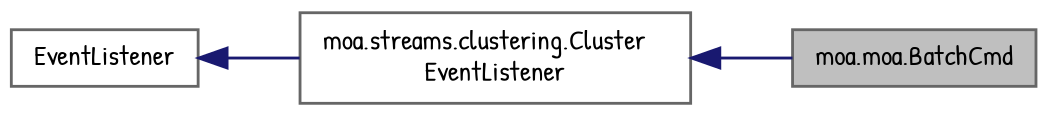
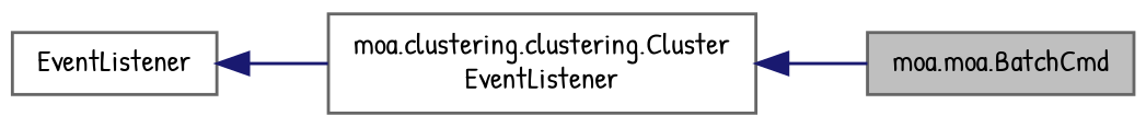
  digraph {
    fontname="Patrick Hand"
    rankdir=LR
    node [color=gray40 fillcolor=white fontname="Patrick Hand" fontsize=10 shape=record style=filled]
    edge [color=midnightblue dir=back fontname="Patrick Hand" fontsize=10 labelfontname=Helvetica labelfontsize=10 style=solid]
    n1 [fillcolor=grey75 fontcolor=black height=0.2 label="moa.moa.BatchCmd" width=0.4]
-   n2 [height=0.2 label="moa.streams.clustering.Cluster\lEventListener" width=0.4]
+   n2 [height=0.2 label="moa.clustering.clustering.Cluster\lEventListener" width=0.4]
    n3 [height=0.2 label=EventListener width=0.4]
    n2 -> n1
    n3 -> n2
  }
